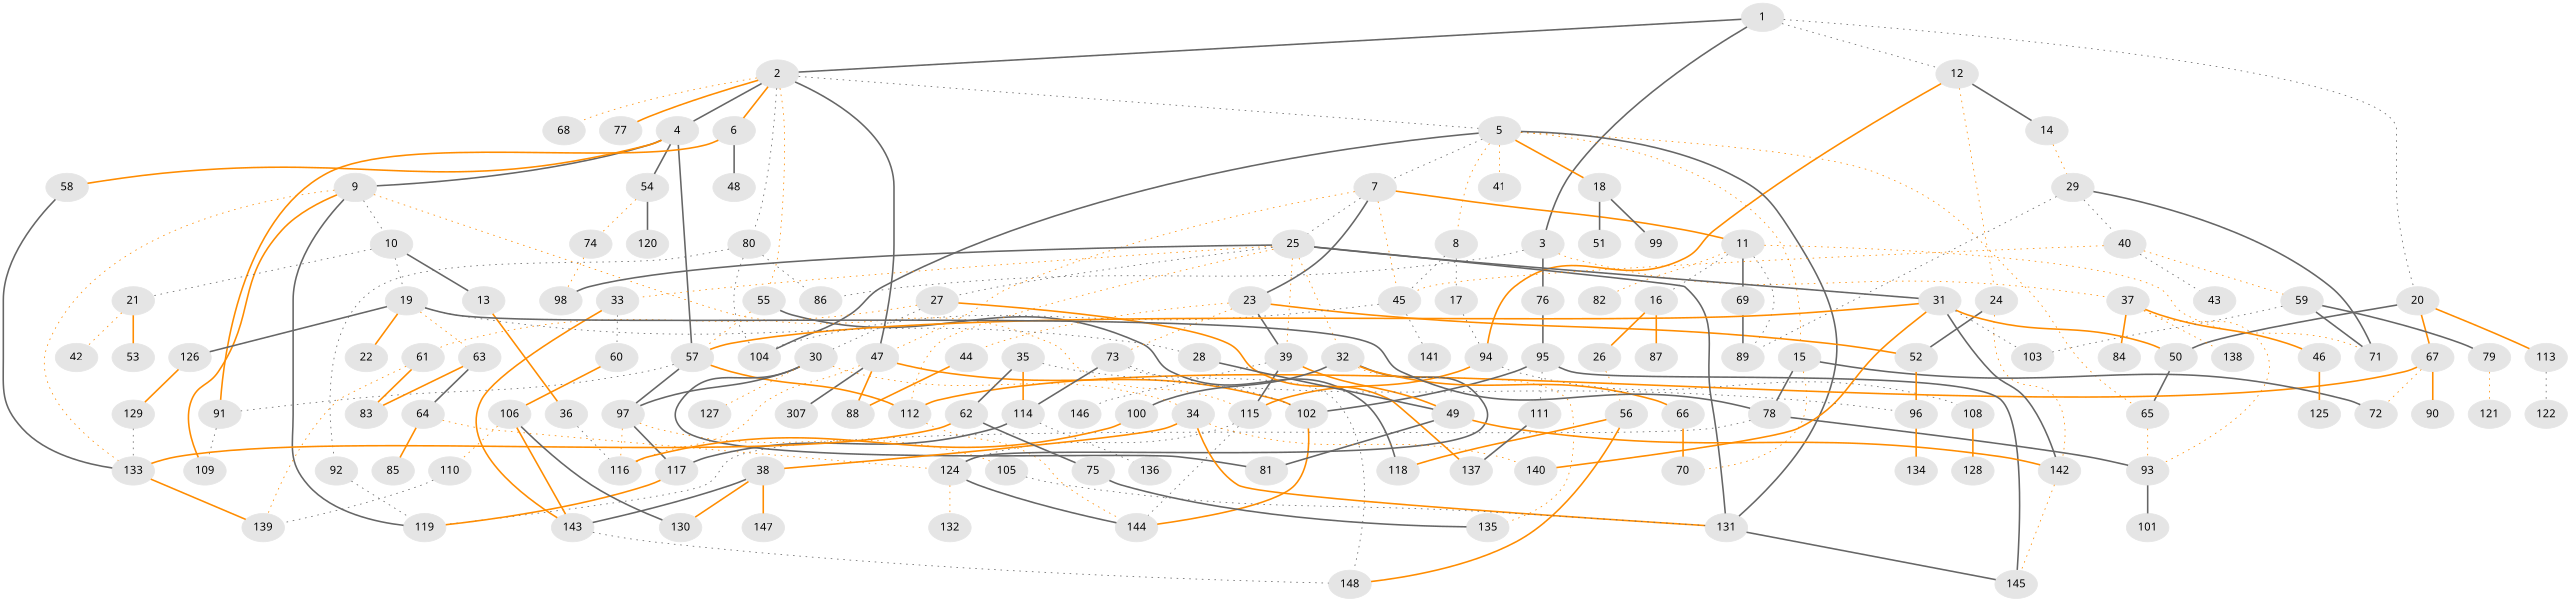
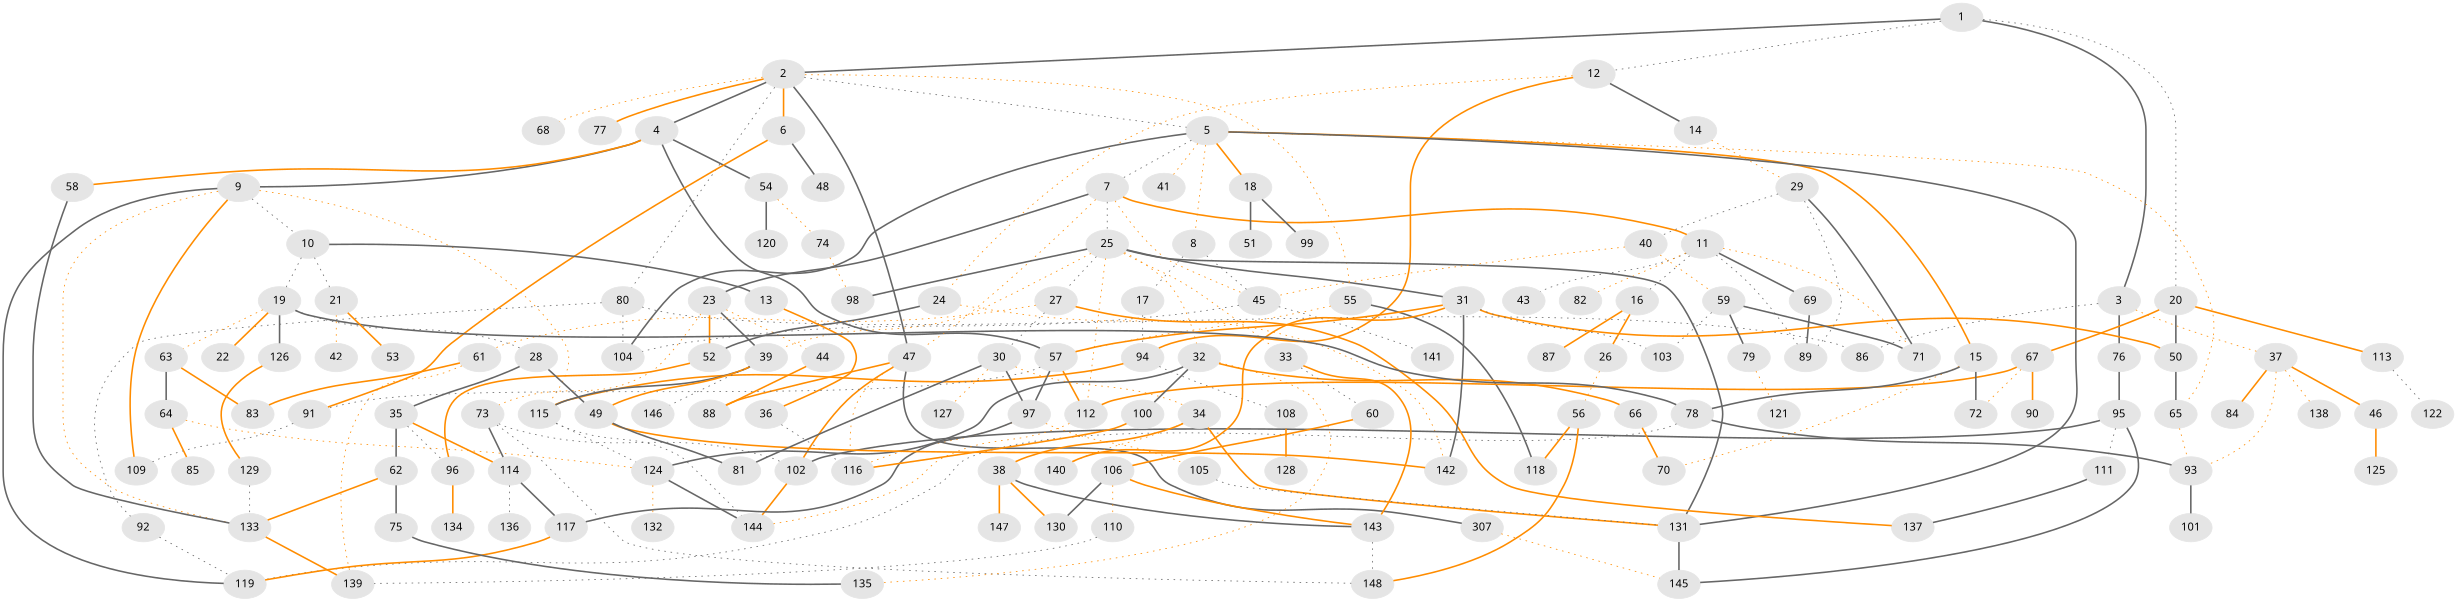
  graph {
    fontname="Noto Sans"
    node [color=gray90 fontname="Noto Sans" style=filled]
    edge [color=gray40 fontname="Noto Sans" style=bold]
    1
    2
    3
    12
    20
    4
    5
    6
    47
    55
    68
    77
    80
    37
    76
    86
    14
    24
    94
    50
    67
    113
    9
    54
    57
    58
    7
    8
    15
    18
    41
    65
    104
    131
    48
    91
    116
    88
    102
    n40 [label=307]
    118
    92
    46
    84
    93
    138
    95
    10
    109
    115
    119
    133
    74
    120
    112
    97
    11
    23
    25
    45
    17
    70
    72
    78
    51
    99
    145
    16
    43
    69
    71
    82
    89
    39
    44
    52
    73
    27
    31
    32
    33
    98
    141
    13
    19
    21
    124
    144
    139
    36
    22
    28
    63
    126
    42
    53
    26
    87
    29
    142
    108
    40
    56
    35
    49
    83
    64
    129
    90
    122
    146
    96
    114
    148
    30
    61
    137
    103
    140
    66
    100
    135
    60
    143
    34
    81
    127
    62
    59
    38
    105
    117
    132
    106
    130
    147
    75
    134
    136
    125
    101
    79
    121
    110
    85
    111
    128
    1 -- 2
    1 -- 3
    1 -- 12 [style=dotted]
    1 -- 20 [style=dotted]
    2 -- 4
    2 -- 5 [style=dotted]
    2 -- 6 [color=darkorange]
    2 -- 47
    2 -- 55 [color=darkorange style=dotted]
    2 -- 68 [color=darkorange style=dotted]
    2 -- 77 [color=darkorange]
    2 -- 80 [style=dotted]
    3 -- 37 [color=darkorange style=dotted]
    3 -- 76
    3 -- 86 [style=dotted]
    12 -- 14
    12 -- 24 [color=darkorange style=dotted]
    12 -- 94 [color=darkorange]
    20 -- 50
    20 -- 67 [color=darkorange]
    20 -- 113 [color=darkorange]
    4 -- 9
    4 -- 54
    4 -- 57
    4 -- 58 [color=darkorange]
    5 -- 7 [style=dotted]
    5 -- 8 [color=darkorange style=dotted]
-   5 -- 15 [color=darkorange style=dotted]
+   5 -- 15 [color=darkorange]
    5 -- 18 [color=darkorange]
    5 -- 41 [color=darkorange style=dotted]
    5 -- 65 [color=darkorange style=dotted]
    5 -- 104
    5 -- 131
    6 -- 48
    6 -- 91 [color=darkorange]
    47 -- 116 [color=darkorange style=dotted]
    47 -- 88 [color=darkorange]
    47 -- 102 [color=darkorange]
    47 -- n40
    55 -- 57 [color=darkorange style=dotted]
    55 -- 118
    80 -- 86 [style=dotted]
    80 -- 104 [style=dotted]
    80 -- 92 [style=dotted]
    37 -- 46 [color=darkorange]
    37 -- 84 [color=darkorange]
    37 -- 93 [color=darkorange style=dotted]
    37 -- 138 [color=darkorange style=dotted]
    76 -- 95
    14 -- 29 [color=darkorange style=dotted]
    24 -- 52
    24 -- 142 [color=darkorange style=dotted]
    94 -- 115 [color=darkorange]
    94 -- 108 [style=dotted]
    50 -- 65
    67 -- 112 [color=darkorange]
    67 -- 72 [color=darkorange style=dotted]
    67 -- 90 [color=darkorange]
    113 -- 122 [style=dotted]
    9 -- 10 [style=dotted]
    9 -- 109 [color=darkorange]
    9 -- 115 [color=darkorange style=dotted]
    9 -- 119
    9 -- 133 [color=darkorange style=dotted]
    54 -- 74 [color=darkorange style=dotted]
    54 -- 120
    57 -- 91 [style=dotted]
    57 -- 112 [color=darkorange]
    57 -- 97
    58 -- 133
    7 -- 47 [color=darkorange style=dotted]
    7 -- 11 [color=darkorange]
    7 -- 23
    7 -- 25 [style=dotted]
    7 -- 45 [color=darkorange style=dotted]
    8 -- 45 [style=dotted]
    8 -- 17 [style=dotted]
    15 -- 70 [color=darkorange style=dotted]
    15 -- 72
    15 -- 78
    18 -- 51
    18 -- 99
    65 -- 93 [color=darkorange style=dotted]
    131 -- 145
    91 -- 109 [style=dotted]
    102 -- 144 [color=darkorange]
-   142 -- 145 [color=darkorange style=dotted]
+   n40 -- 145 [color=darkorange style=dotted]
    92 -- 119 [style=dotted]
    46 -- 125 [color=darkorange]
    93 -- 101
    95 -- 102
    95 -- 145
    95 -- 111 [style=dotted]
    10 -- 13
    10 -- 19 [style=dotted]
    10 -- 21 [style=dotted]
    115 -- 124 [style=dotted]
    115 -- 144 [style=dotted]
    133 -- 139 [color=darkorange]
    74 -- 98 [color=darkorange style=dotted]
    112 -- 144 [color=darkorange style=dotted]
    97 -- 116 [color=darkorange style=dotted]
    97 -- 105 [color=darkorange style=dotted]
    97 -- 117
    11 -- 16 [style=dotted]
-   40 -- 43 [style=dotted]
+   11 -- 43 [style=dotted]
    11 -- 69
    11 -- 71 [color=darkorange style=dotted]
    11 -- 82 [color=darkorange style=dotted]
    11 -- 89 [style=dotted]
    23 -- 39
    23 -- 44 [color=darkorange style=dotted]
    23 -- 52 [color=darkorange]
    23 -- 73 [color=darkorange style=dotted]
    25 -- 131
    25 -- 112 [color=darkorange style=dotted]
    25 -- 39 [color=darkorange style=dotted]
    25 -- 27 [style=dotted]
    25 -- 31
    25 -- 32 [color=darkorange style=dotted]
    25 -- 33 [color=darkorange style=dotted]
    25 -- 98
    45 -- 104 [style=dotted]
    45 -- 141 [style=dotted]
    17 -- 94 [style=dotted]
    78 -- 93
    78 -- 119 [style=dotted]
    16 -- 26 [color=darkorange]
    16 -- 87 [color=darkorange]
    69 -- 89
    39 -- 115
    39 -- 49 [color=darkorange]
    39 -- 146 [style=dotted]
    44 -- 88 [color=darkorange]
    52 -- 96 [color=darkorange]
    73 -- 102 [style=dotted]
    73 -- 114
    73 -- 148 [style=dotted]
    27 -- 30 [style=dotted]
    27 -- 61 [color=darkorange style=dotted]
    27 -- 137 [color=darkorange]
    31 -- 50 [color=darkorange]
    31 -- 57 [color=darkorange]
    31 -- 142
    31 -- 103 [style=dotted]
    31 -- 140 [color=darkorange]
    32 -- 124
    32 -- 66 [color=darkorange]
    32 -- 100
    32 -- 135 [color=darkorange style=dotted]
    33 -- 60 [style=dotted]
    33 -- 143 [color=darkorange]
    13 -- 36 [color=darkorange]
    19 -- 78
    19 -- 22 [color=darkorange]
    19 -- 28 [style=dotted]
    19 -- 63 [color=darkorange style=dotted]
    19 -- 126
    21 -- 42 [color=darkorange style=dotted]
    21 -- 53 [color=darkorange]
    124 -- 144
    124 -- 132 [color=darkorange style=dotted]
    36 -- 116 [style=dotted]
+   28 -- 35
    28 -- 49
    63 -- 83 [color=darkorange]
    63 -- 64
    126 -- 129 [color=darkorange]
    26 -- 56 [color=darkorange style=dotted]
    29 -- 71
    29 -- 89 [style=dotted]
    29 -- 40 [style=dotted]
    108 -- 128 [color=darkorange]
    40 -- 45 [color=darkorange style=dotted]
    40 -- 59 [color=darkorange style=dotted]
    56 -- 118 [color=darkorange]
    56 -- 148 [color=darkorange]
    35 -- 96 [style=dotted]
    35 -- 114 [color=darkorange]
    35 -- 62
    49 -- 142 [color=darkorange]
    49 -- 81
    64 -- 124 [color=darkorange style=dotted]
    64 -- 85 [color=darkorange]
    129 -- 133 [style=dotted]
    96 -- 134 [color=darkorange]
    114 -- 117
    114 -- 136 [style=dotted]
    30 -- 97
    30 -- 34 [color=darkorange style=dotted]
    30 -- 81
    30 -- 127 [color=darkorange style=dotted]
    61 -- 139 [color=darkorange style=dotted]
    61 -- 83 [color=darkorange]
    66 -- 70 [color=darkorange]
    100 -- 116 [color=darkorange]
    60 -- 106 [color=darkorange]
    143 -- 148 [style=dotted]
    34 -- 131 [color=darkorange]
    34 -- 140 [color=darkorange style=dotted]
    34 -- 38 [color=darkorange]
    62 -- 133 [color=darkorange]
    62 -- 75
    59 -- 71
    59 -- 103 [style=dotted]
    59 -- 79
    38 -- 143
    38 -- 130 [color=darkorange]
    38 -- 147 [color=darkorange]
    105 -- 131 [style=dotted]
    117 -- 119 [color=darkorange]
    106 -- 143 [color=darkorange]
    106 -- 130
    106 -- 110 [color=darkorange style=dotted]
    75 -- 135
    79 -- 121 [color=darkorange style=dotted]
    110 -- 139 [style=dotted]
    111 -- 137
  }
